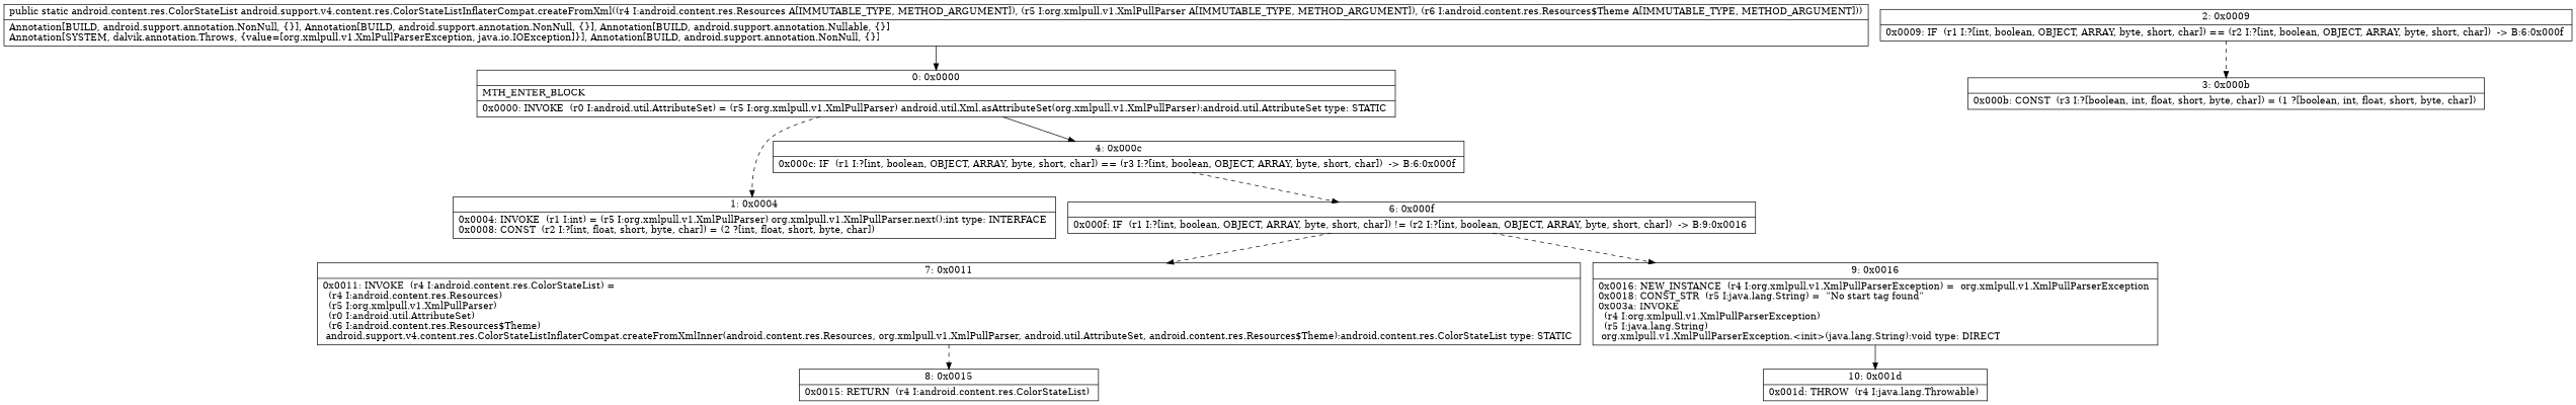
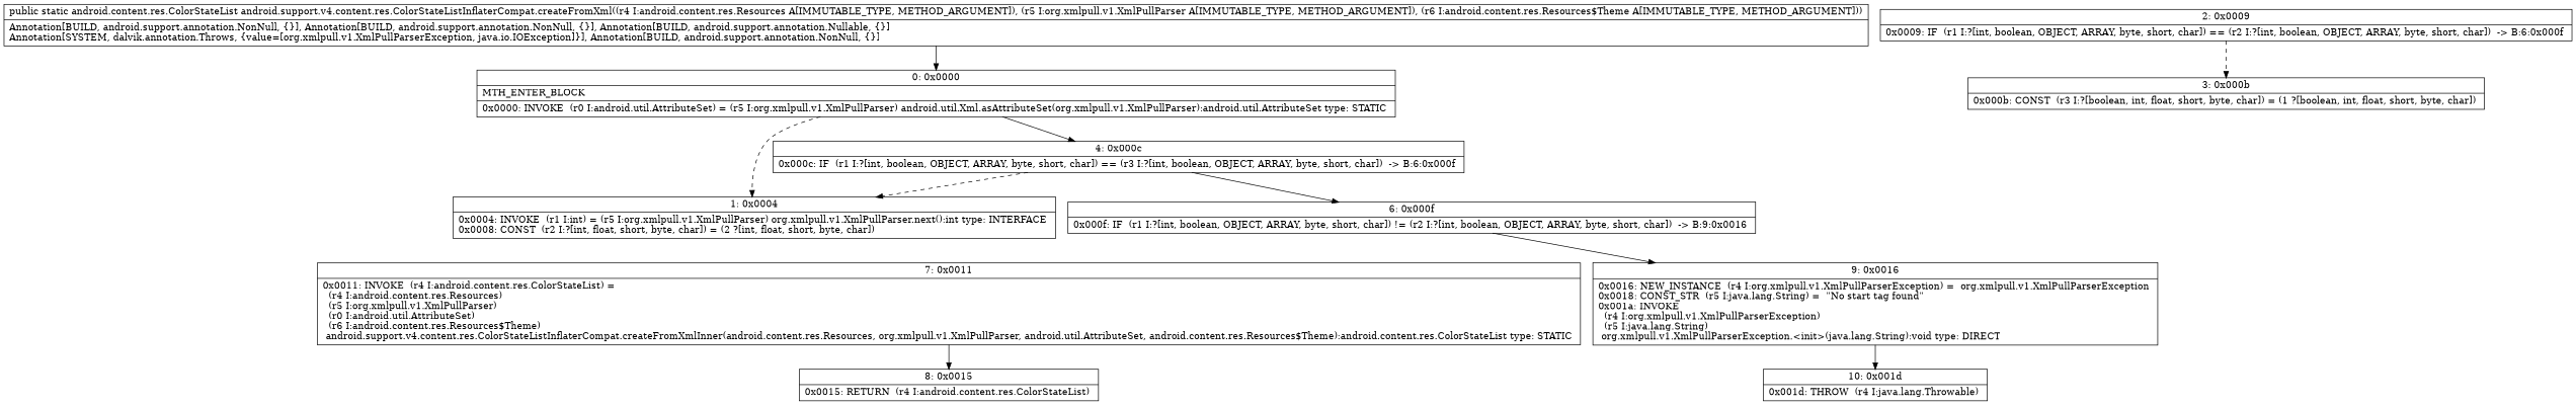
  digraph {
    node [shape=record]
    n1 [label="{0\:\ 0x0000|MTH_ENTER_BLOCK\l|0x0000: INVOKE  (r0 I:android.util.AttributeSet) = (r5 I:org.xmlpull.v1.XmlPullParser) android.util.Xml.asAttributeSet(org.xmlpull.v1.XmlPullParser):android.util.AttributeSet type: STATIC \l}"]
    n2 [label="{1\:\ 0x0004|0x0004: INVOKE  (r1 I:int) = (r5 I:org.xmlpull.v1.XmlPullParser) org.xmlpull.v1.XmlPullParser.next():int type: INTERFACE \l0x0008: CONST  (r2 I:?[int, float, short, byte, char]) = (2 ?[int, float, short, byte, char]) \l}"]
    n3 [label="{4\:\ 0x000c|0x000c: IF  (r1 I:?[int, boolean, OBJECT, ARRAY, byte, short, char]) == (r3 I:?[int, boolean, OBJECT, ARRAY, byte, short, char])  \-\> B:6:0x000f \l}"]
    n4 [label="{2\:\ 0x0009|0x0009: IF  (r1 I:?[int, boolean, OBJECT, ARRAY, byte, short, char]) == (r2 I:?[int, boolean, OBJECT, ARRAY, byte, short, char])  \-\> B:6:0x000f \l}"]
    n5 [label="{3\:\ 0x000b|0x000b: CONST  (r3 I:?[boolean, int, float, short, byte, char]) = (1 ?[boolean, int, float, short, byte, char]) \l}"]
    n6 [label="{6\:\ 0x000f|0x000f: IF  (r1 I:?[int, boolean, OBJECT, ARRAY, byte, short, char]) != (r2 I:?[int, boolean, OBJECT, ARRAY, byte, short, char])  \-\> B:9:0x0016 \l}"]
    n7 [label="{7\:\ 0x0011|0x0011: INVOKE  (r4 I:android.content.res.ColorStateList) = \l  (r4 I:android.content.res.Resources)\l  (r5 I:org.xmlpull.v1.XmlPullParser)\l  (r0 I:android.util.AttributeSet)\l  (r6 I:android.content.res.Resources$Theme)\l android.support.v4.content.res.ColorStateListInflaterCompat.createFromXmlInner(android.content.res.Resources, org.xmlpull.v1.XmlPullParser, android.util.AttributeSet, android.content.res.Resources$Theme):android.content.res.ColorStateList type: STATIC \l}"]
-   n8 [label="{9\:\ 0x0016|0x0016: NEW_INSTANCE  (r4 I:org.xmlpull.v1.XmlPullParserException) =  org.xmlpull.v1.XmlPullParserException \l0x0018: CONST_STR  (r5 I:java.lang.String) =  \"No start tag found\" \l0x003a: INVOKE  \l  (r4 I:org.xmlpull.v1.XmlPullParserException)\l  (r5 I:java.lang.String)\l org.xmlpull.v1.XmlPullParserException.\<init\>(java.lang.String):void type: DIRECT \l}"]
+   n8 [label="{9\:\ 0x0016|0x0016: NEW_INSTANCE  (r4 I:org.xmlpull.v1.XmlPullParserException) =  org.xmlpull.v1.XmlPullParserException \l0x0018: CONST_STR  (r5 I:java.lang.String) =  \"No start tag found\" \l0x001a: INVOKE  \l  (r4 I:org.xmlpull.v1.XmlPullParserException)\l  (r5 I:java.lang.String)\l org.xmlpull.v1.XmlPullParserException.\<init\>(java.lang.String):void type: DIRECT \l}"]
    n9 [label="{8\:\ 0x0015|0x0015: RETURN  (r4 I:android.content.res.ColorStateList) \l}"]
    n10 [label="{10\:\ 0x001d|0x001d: THROW  (r4 I:java.lang.Throwable) \l}"]
    n11 [label="{public static android.content.res.ColorStateList android.support.v4.content.res.ColorStateListInflaterCompat.createFromXml((r4 I:android.content.res.Resources A[IMMUTABLE_TYPE, METHOD_ARGUMENT]), (r5 I:org.xmlpull.v1.XmlPullParser A[IMMUTABLE_TYPE, METHOD_ARGUMENT]), (r6 I:android.content.res.Resources$Theme A[IMMUTABLE_TYPE, METHOD_ARGUMENT]))  | Annotation[BUILD, android.support.annotation.NonNull, \{\}], Annotation[BUILD, android.support.annotation.NonNull, \{\}], Annotation[BUILD, android.support.annotation.Nullable, \{\}]\lAnnotation[SYSTEM, dalvik.annotation.Throws, \{value=[org.xmlpull.v1.XmlPullParserException, java.io.IOException]\}], Annotation[BUILD, android.support.annotation.NonNull, \{\}]\l}"]
    n1 -> n2 [style=dashed]
    n1 -> n3
-   n3 -> n6 [style=dashed]
+   n3 -> n2 [style=dashed]
+   n3 -> n6
    n4 -> n5 [style=dashed]
-   n6 -> n7 [style=dashed]
-   n6 -> n8 [style=dashed]
-   n7 -> n9 [style=dashed]
+   n6 -> n8
+   n7 -> n9
    n8 -> n10
    n11 -> n1
  }
